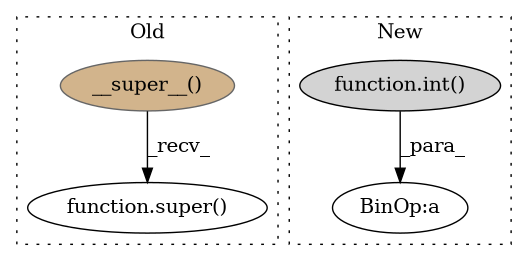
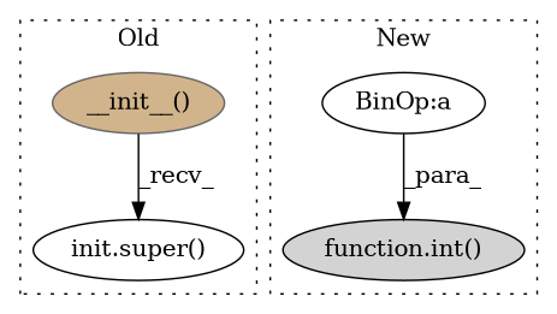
  digraph {
    node [a=75 color=black fillcolor=white shape=ellipse style=filled]
    edge [style=solid]
-   n1 [l="6,1" label="function.super()" s="899,927"]
-   n2 [color=gray40 fillcolor=tan l=40 label="__super__()" s=899]
+   n1 [l="6,1" label="init.super()" s="899,927"]
+   n2 [color=gray40 fillcolor=tan l=40 label="__init__()" s=899]
    n3 [fillcolor=lightgrey l="4,1" label="function.int()" s="689,719"]
    n4 [a=82 l=3 label="BinOp:a" s=703]
    subgraph cluster_1 {
      label=Old
      style=dotted
      n1
      n2
    }
    subgraph cluster_2 {
      label=New
      style=dotted
      n3
      n4
    }
    n2 -> n1 [label=_recv_]
-   n3 -> n4 [label=_para_]
+   n4 -> n3 [label=_para_]
  }
